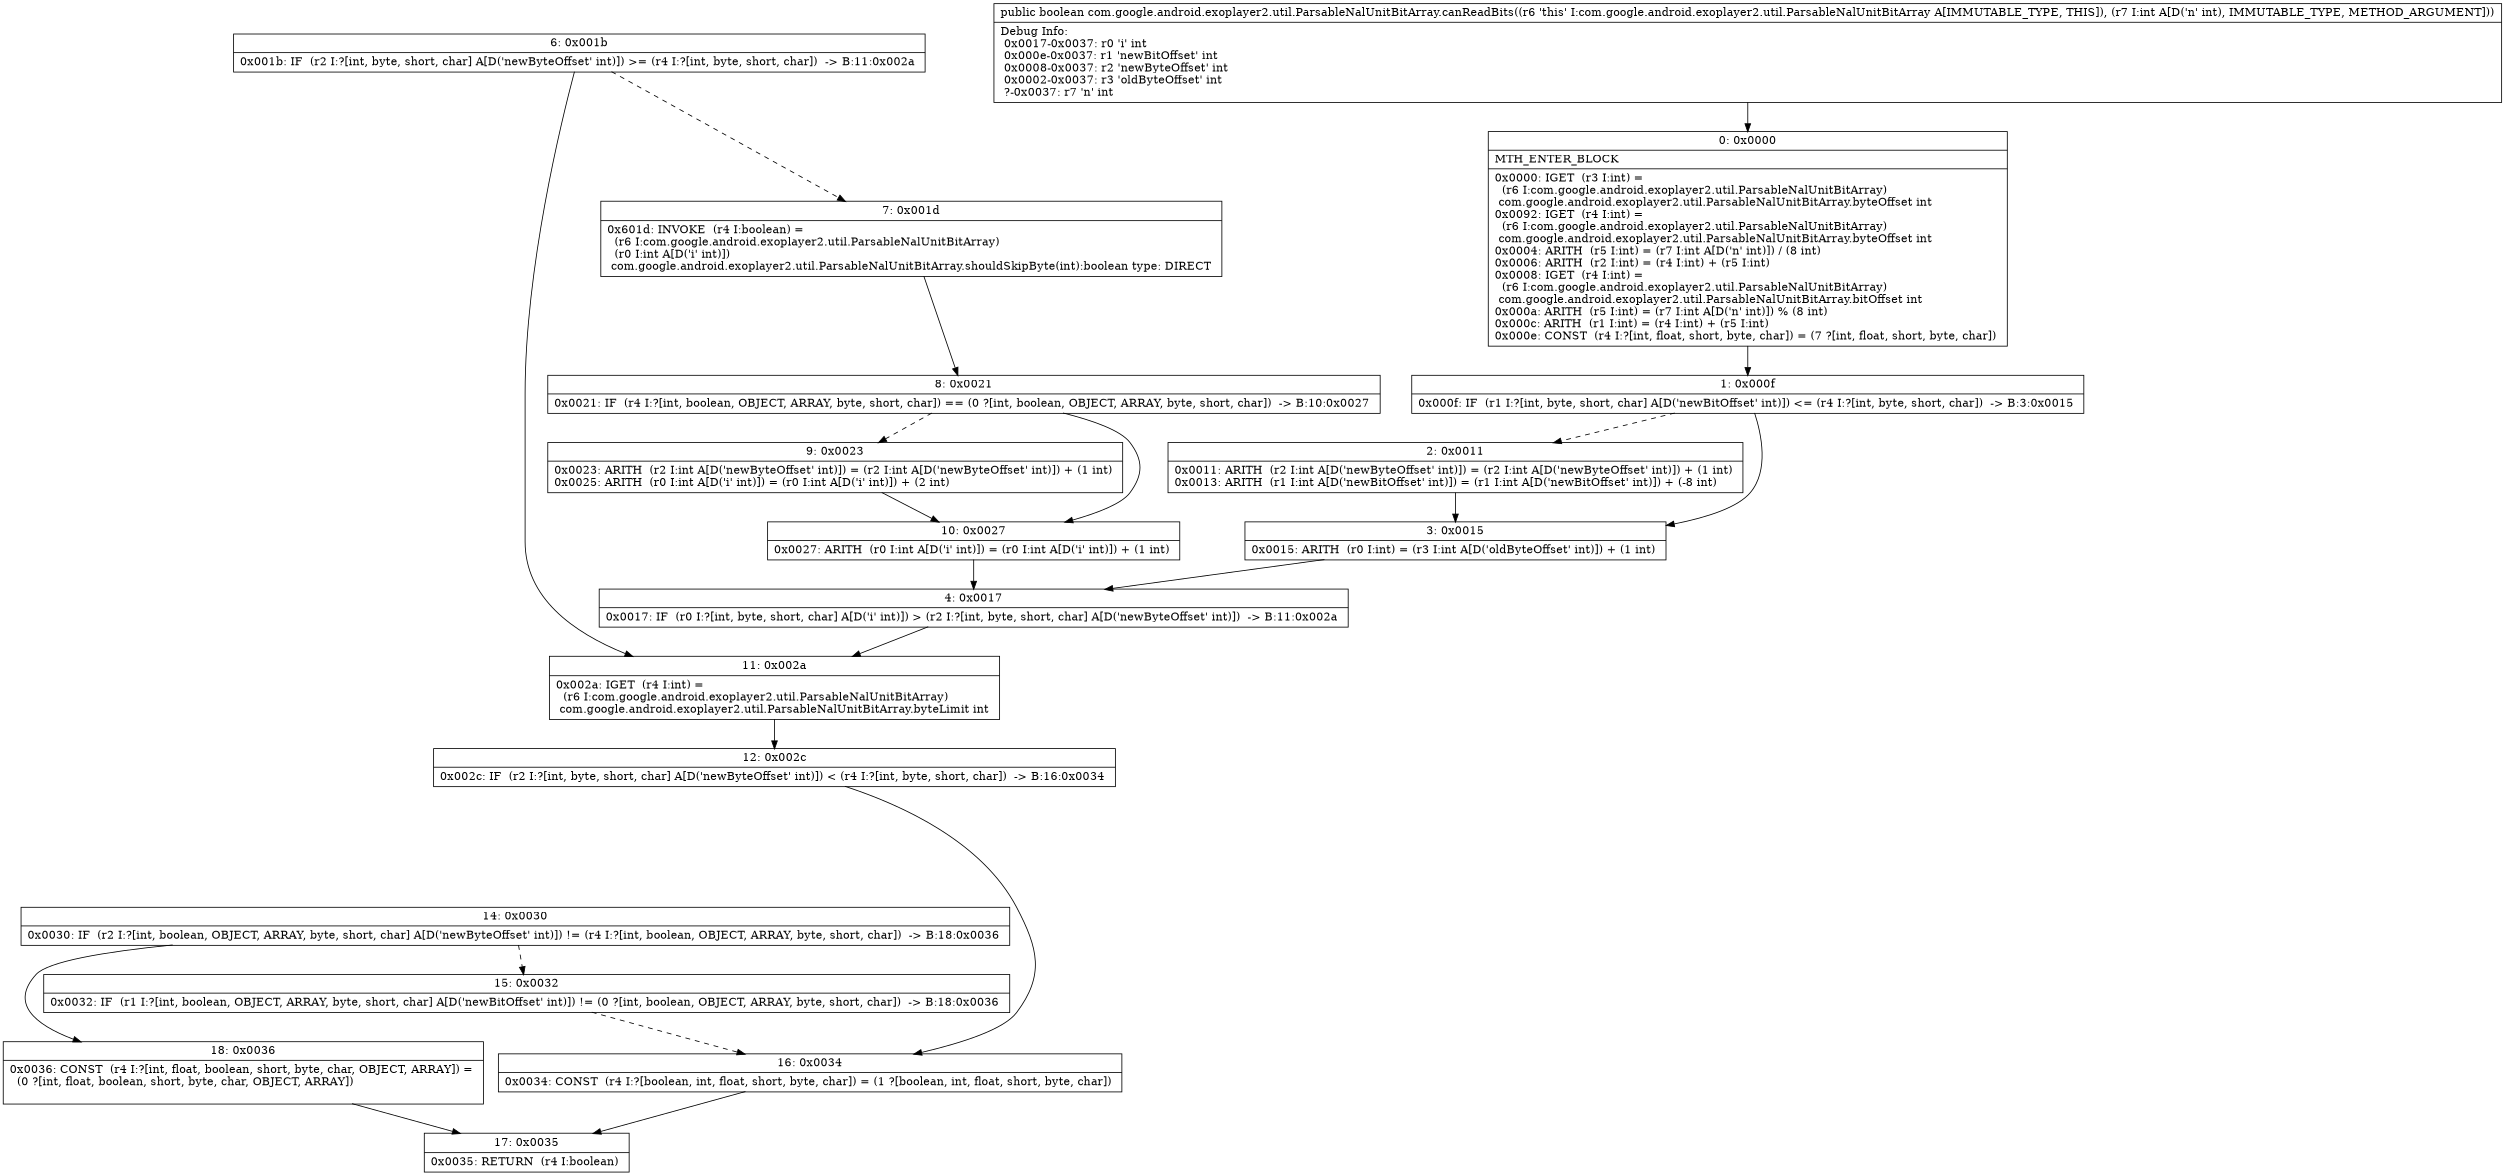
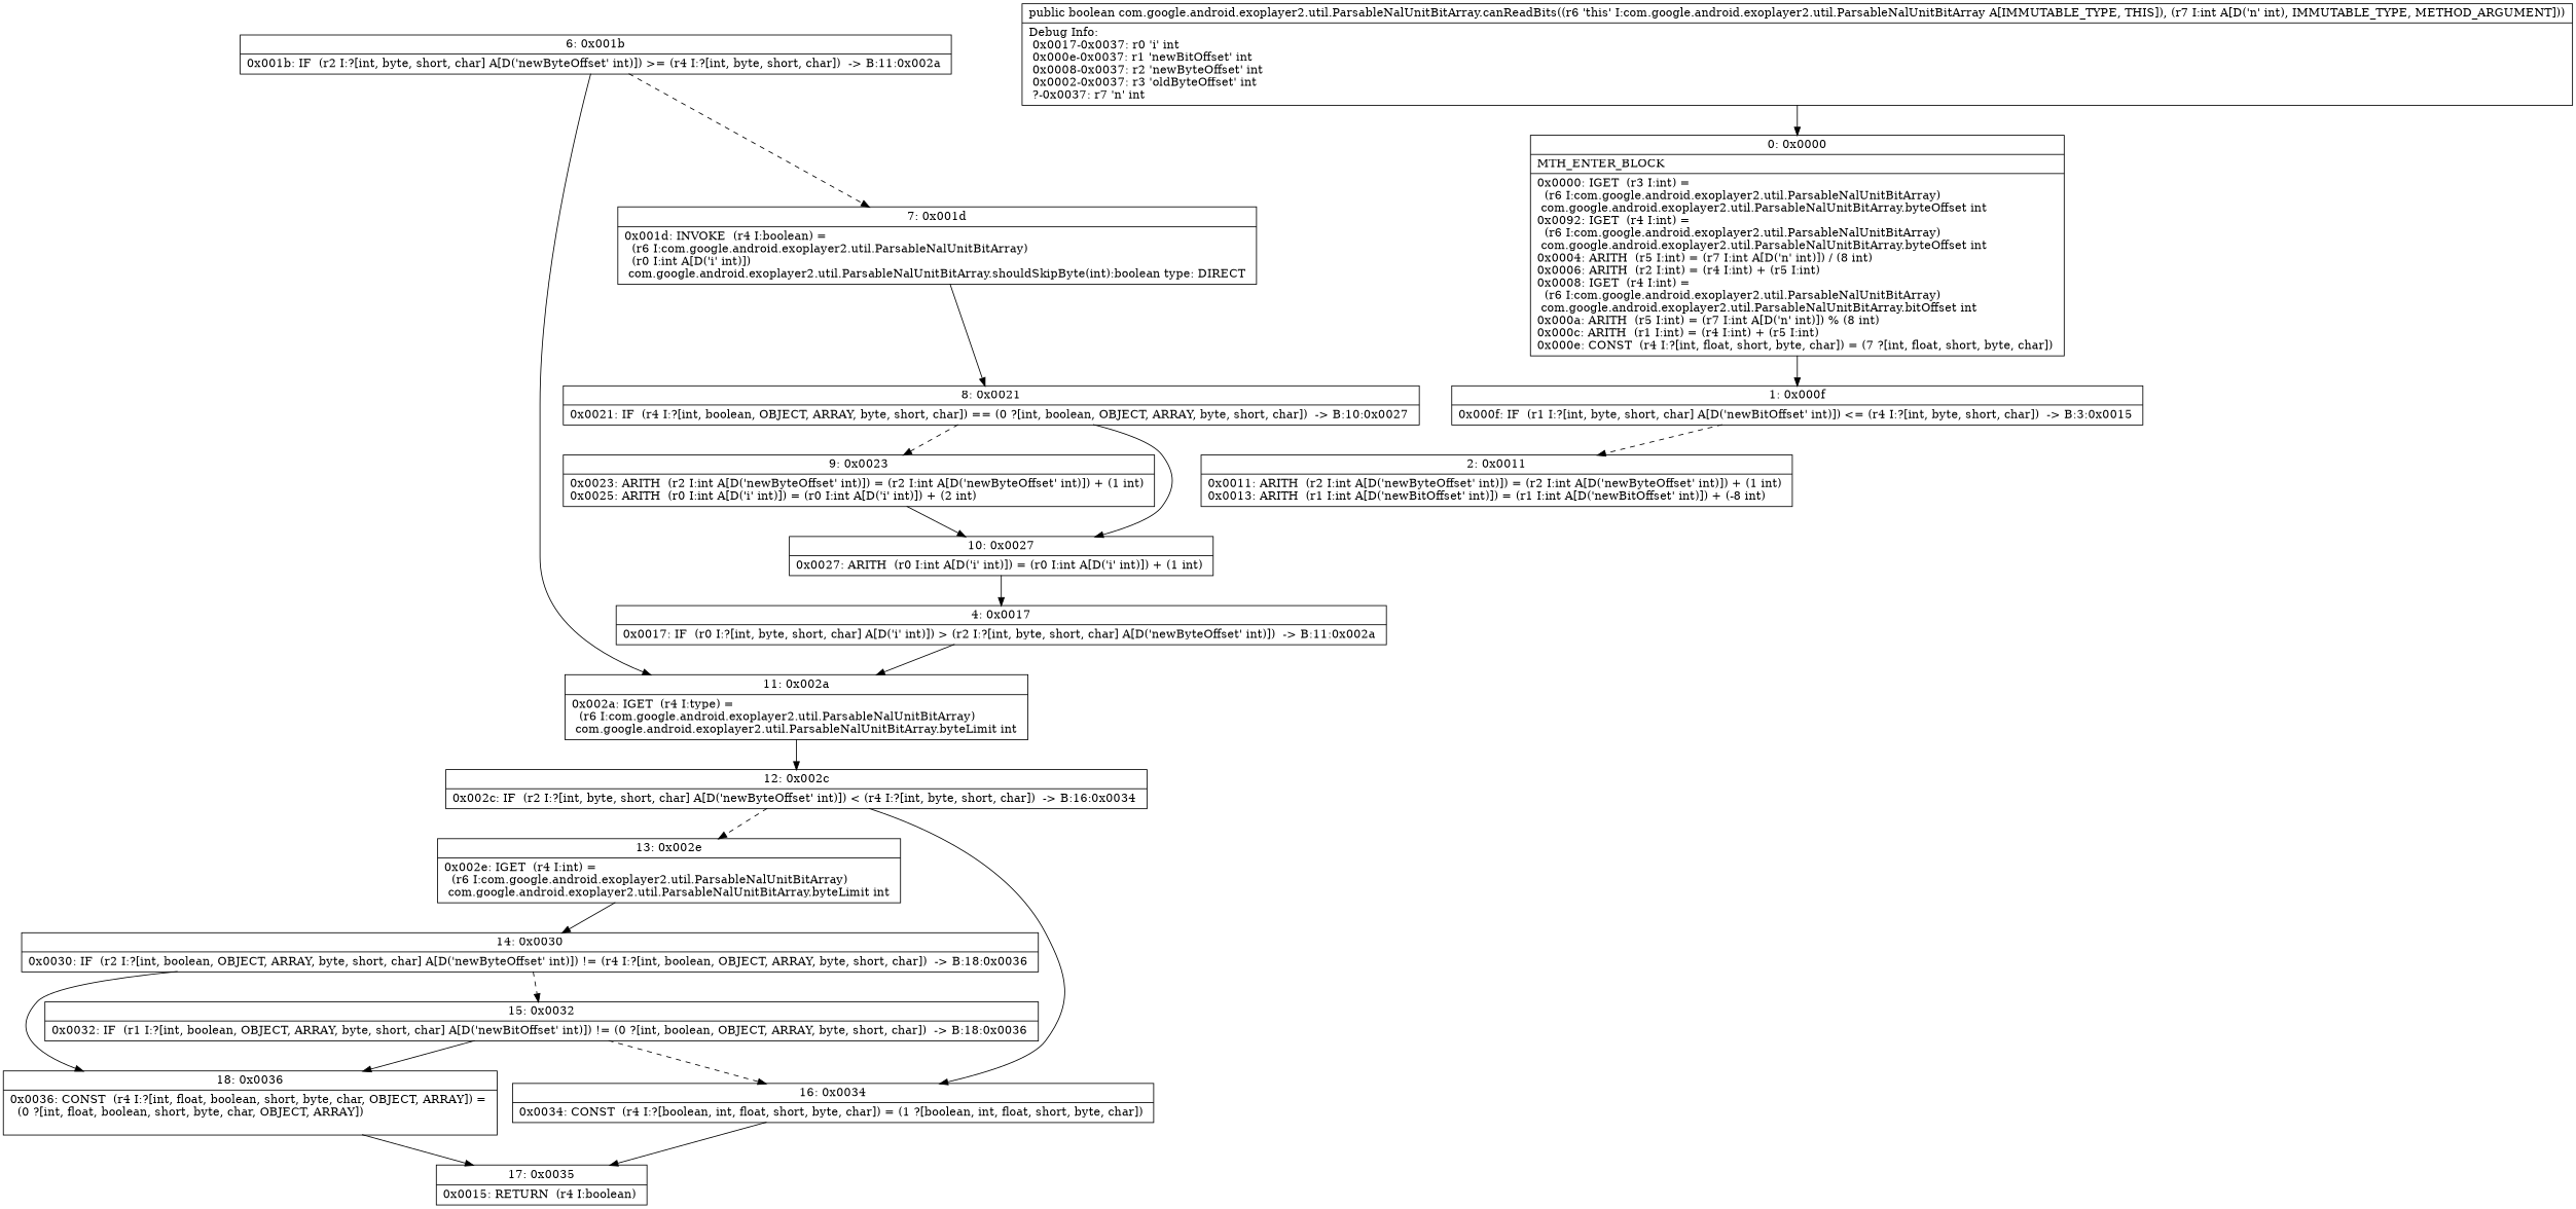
  digraph {
    node [shape=record]
    n1 [label="{0\:\ 0x0000|MTH_ENTER_BLOCK\l|0x0000: IGET  (r3 I:int) = \l  (r6 I:com.google.android.exoplayer2.util.ParsableNalUnitBitArray)\l com.google.android.exoplayer2.util.ParsableNalUnitBitArray.byteOffset int \l0x0092: IGET  (r4 I:int) = \l  (r6 I:com.google.android.exoplayer2.util.ParsableNalUnitBitArray)\l com.google.android.exoplayer2.util.ParsableNalUnitBitArray.byteOffset int \l0x0004: ARITH  (r5 I:int) = (r7 I:int A[D('n' int)]) \/ (8 int) \l0x0006: ARITH  (r2 I:int) = (r4 I:int) + (r5 I:int) \l0x0008: IGET  (r4 I:int) = \l  (r6 I:com.google.android.exoplayer2.util.ParsableNalUnitBitArray)\l com.google.android.exoplayer2.util.ParsableNalUnitBitArray.bitOffset int \l0x000a: ARITH  (r5 I:int) = (r7 I:int A[D('n' int)]) % (8 int) \l0x000c: ARITH  (r1 I:int) = (r4 I:int) + (r5 I:int) \l0x000e: CONST  (r4 I:?[int, float, short, byte, char]) = (7 ?[int, float, short, byte, char]) \l}"]
    n2 [label="{1\:\ 0x000f|0x000f: IF  (r1 I:?[int, byte, short, char] A[D('newBitOffset' int)]) \<= (r4 I:?[int, byte, short, char])  \-\> B:3:0x0015 \l}"]
    n3 [label="{2\:\ 0x0011|0x0011: ARITH  (r2 I:int A[D('newByteOffset' int)]) = (r2 I:int A[D('newByteOffset' int)]) + (1 int) \l0x0013: ARITH  (r1 I:int A[D('newBitOffset' int)]) = (r1 I:int A[D('newBitOffset' int)]) + (\-8 int) \l}"]
-   n4 [label="{3\:\ 0x0015|0x0015: ARITH  (r0 I:int) = (r3 I:int A[D('oldByteOffset' int)]) + (1 int) \l}"]
    n5 [label="{4\:\ 0x0017|0x0017: IF  (r0 I:?[int, byte, short, char] A[D('i' int)]) \> (r2 I:?[int, byte, short, char] A[D('newByteOffset' int)])  \-\> B:11:0x002a \l}"]
-   n6 [label="{11\:\ 0x002a|0x002a: IGET  (r4 I:int) = \l  (r6 I:com.google.android.exoplayer2.util.ParsableNalUnitBitArray)\l com.google.android.exoplayer2.util.ParsableNalUnitBitArray.byteLimit int \l}"]
+   n6 [label="{11\:\ 0x002a|0x002a: IGET  (r4 I:type) = \l  (r6 I:com.google.android.exoplayer2.util.ParsableNalUnitBitArray)\l com.google.android.exoplayer2.util.ParsableNalUnitBitArray.byteLimit int \l}"]
    n7 [label="{12\:\ 0x002c|0x002c: IF  (r2 I:?[int, byte, short, char] A[D('newByteOffset' int)]) \< (r4 I:?[int, byte, short, char])  \-\> B:16:0x0034 \l}"]
    n8 [label="{6\:\ 0x001b|0x001b: IF  (r2 I:?[int, byte, short, char] A[D('newByteOffset' int)]) \>= (r4 I:?[int, byte, short, char])  \-\> B:11:0x002a \l}"]
-   n9 [label="{7\:\ 0x001d|0x601d: INVOKE  (r4 I:boolean) = \l  (r6 I:com.google.android.exoplayer2.util.ParsableNalUnitBitArray)\l  (r0 I:int A[D('i' int)])\l com.google.android.exoplayer2.util.ParsableNalUnitBitArray.shouldSkipByte(int):boolean type: DIRECT \l}"]
+   n9 [label="{7\:\ 0x001d|0x001d: INVOKE  (r4 I:boolean) = \l  (r6 I:com.google.android.exoplayer2.util.ParsableNalUnitBitArray)\l  (r0 I:int A[D('i' int)])\l com.google.android.exoplayer2.util.ParsableNalUnitBitArray.shouldSkipByte(int):boolean type: DIRECT \l}"]
    n10 [label="{8\:\ 0x0021|0x0021: IF  (r4 I:?[int, boolean, OBJECT, ARRAY, byte, short, char]) == (0 ?[int, boolean, OBJECT, ARRAY, byte, short, char])  \-\> B:10:0x0027 \l}"]
    n11 [label="{9\:\ 0x0023|0x0023: ARITH  (r2 I:int A[D('newByteOffset' int)]) = (r2 I:int A[D('newByteOffset' int)]) + (1 int) \l0x0025: ARITH  (r0 I:int A[D('i' int)]) = (r0 I:int A[D('i' int)]) + (2 int) \l}"]
    n12 [label="{10\:\ 0x0027|0x0027: ARITH  (r0 I:int A[D('i' int)]) = (r0 I:int A[D('i' int)]) + (1 int) \l}"]
+   n13 [label="{13\:\ 0x002e|0x002e: IGET  (r4 I:int) = \l  (r6 I:com.google.android.exoplayer2.util.ParsableNalUnitBitArray)\l com.google.android.exoplayer2.util.ParsableNalUnitBitArray.byteLimit int \l}"]
    n14 [label="{16\:\ 0x0034|0x0034: CONST  (r4 I:?[boolean, int, float, short, byte, char]) = (1 ?[boolean, int, float, short, byte, char]) \l}"]
    n15 [label="{14\:\ 0x0030|0x0030: IF  (r2 I:?[int, boolean, OBJECT, ARRAY, byte, short, char] A[D('newByteOffset' int)]) != (r4 I:?[int, boolean, OBJECT, ARRAY, byte, short, char])  \-\> B:18:0x0036 \l}"]
-   n16 [label="{17\:\ 0x0035|0x0035: RETURN  (r4 I:boolean) \l}"]
+   n16 [label="{17\:\ 0x0035|0x0015: RETURN  (r4 I:boolean) \l}"]
    n17 [label="{15\:\ 0x0032|0x0032: IF  (r1 I:?[int, boolean, OBJECT, ARRAY, byte, short, char] A[D('newBitOffset' int)]) != (0 ?[int, boolean, OBJECT, ARRAY, byte, short, char])  \-\> B:18:0x0036 \l}"]
    n18 [label="{18\:\ 0x0036|0x0036: CONST  (r4 I:?[int, float, boolean, short, byte, char, OBJECT, ARRAY]) = \l  (0 ?[int, float, boolean, short, byte, char, OBJECT, ARRAY])\l \l}"]
    n19 [label="{public boolean com.google.android.exoplayer2.util.ParsableNalUnitBitArray.canReadBits((r6 'this' I:com.google.android.exoplayer2.util.ParsableNalUnitBitArray A[IMMUTABLE_TYPE, THIS]), (r7 I:int A[D('n' int), IMMUTABLE_TYPE, METHOD_ARGUMENT]))  | Debug Info:\l  0x0017\-0x0037: r0 'i' int\l  0x000e\-0x0037: r1 'newBitOffset' int\l  0x0008\-0x0037: r2 'newByteOffset' int\l  0x0002\-0x0037: r3 'oldByteOffset' int\l  ?\-0x0037: r7 'n' int\l}"]
    n1 -> n2
    n2 -> n3 [style=dashed]
-   n2 -> n4
-   n3 -> n4
-   n4 -> n5
    n5 -> n6
    n6 -> n7
+   n7 -> n13 [style=dashed]
    n7 -> n14
    n8 -> n6
    n8 -> n9 [style=dashed]
    n9 -> n10
    n10 -> n11 [style=dashed]
    n10 -> n12
    n11 -> n12
    n12 -> n5
+   n13 -> n15
    n14 -> n16
    n15 -> n17 [style=dashed]
    n15 -> n18
    n17 -> n14 [style=dashed]
+   n17 -> n18
    n18 -> n16
    n19 -> n1
  }
